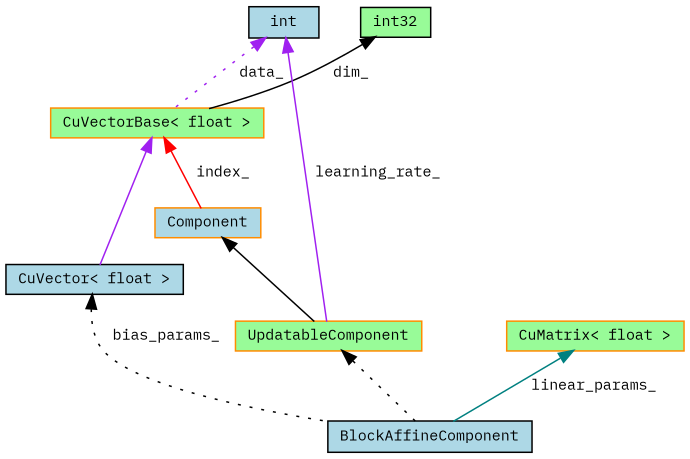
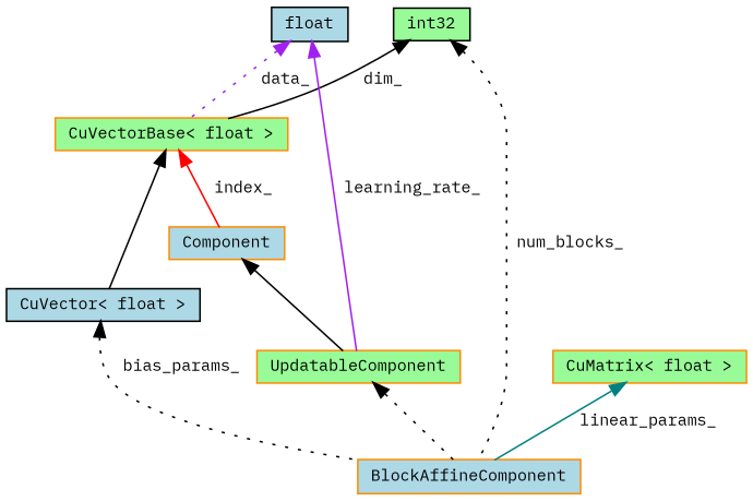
  digraph {
    fontname="IBM Plex Mono"
    node [color=darkorange fillcolor=lightblue fontname="IBM Plex Mono" fontsize=10 shape=record style=filled]
    edge [color=black dir=back fontname="IBM Plex Mono" fontsize=10 labelfontname=Helvetica labelfontsize=10 style=solid]
-   n1 [color=black fontcolor=black height=0.2 label=BlockAffineComponent width=0.4]
+   n1 [fontcolor=black height=0.2 label=BlockAffineComponent width=0.4]
    n2 [fillcolor=palegreen height=0.2 label=UpdatableComponent width=0.4]
    n3 [height=0.2 label=Component width=0.4]
    n4 [color=black fillcolor=palegreen height=0.2 label=int32 width=0.4]
    n5 [fillcolor=palegreen height=0.2 label="CuVectorBase\< float \>" width=0.4]
    n6 [color=black height=0.2 label="CuVector\< float \>" width=0.4]
-   n7 [color=black height=0.2 label=int width=0.4]
+   n7 [color=black height=0.2 label=float width=0.4]
    n8 [fillcolor=palegreen height=0.2 label="CuMatrix\< float \>" width=0.4]
    n2 -> n1 [style=dotted]
    n3 -> n2
+   n4 -> n1 [label=" num_blocks_" style=dotted]
    n4 -> n5 [label=" dim_"]
    n5 -> n3 [color=red label=" index_"]
-   n5 -> n6 [color=purple]
+   n5 -> n6
    n6 -> n1 [label=" bias_params_" style=dotted]
    n7 -> n2 [color=purple label=" learning_rate_"]
    n7 -> n5 [color=purple label=" data_" style=dotted]
    n8 -> n1 [color=teal label=" linear_params_"]
  }
